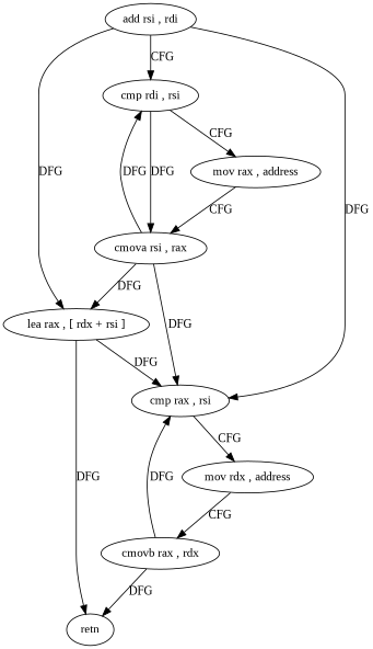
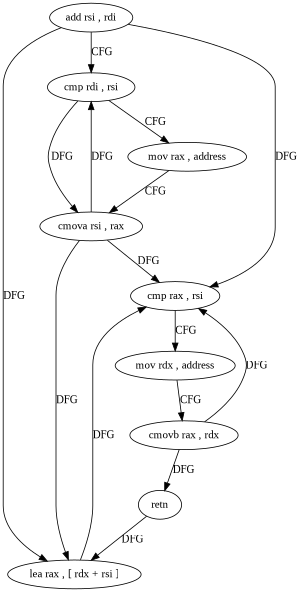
  digraph {
    fontname="Liberation Serif"
    node [fontname="Liberation Serif"]
    edge [fontname="Liberation Serif"]
    n1 [label="add rsi , rdi"]
    n2 [label="cmp rdi , rsi"]
    n3 [label="lea rax , [ rdx + rsi ]"]
    n4 [label="cmp rax , rsi"]
    n5 [label="mov rax , address"]
    n6 [label="cmova rsi , rax"]
    n7 [label=retn]
    n8 [label="mov rdx , address"]
    n9 [label="cmovb rax , rdx"]
    n1 -> n2 [label=CFG]
    n1 -> n3 [label=DFG]
    n1 -> n4 [label=DFG]
    n2 -> n5 [label=CFG]
    n2 -> n6 [label=DFG]
    n3 -> n4 [label=DFG]
-   n3 -> n7 [label=DFG]
+   n7 -> n3 [label=DFG]
    n4 -> n8 [label=CFG]
    n5 -> n6 [label=CFG]
    n6 -> n2 [label=DFG]
    n6 -> n3 [label=DFG]
    n6 -> n4 [label=DFG]
    n8 -> n9 [label=CFG]
    n9 -> n4 [label=DFG]
    n9 -> n7 [label=DFG]
  }
